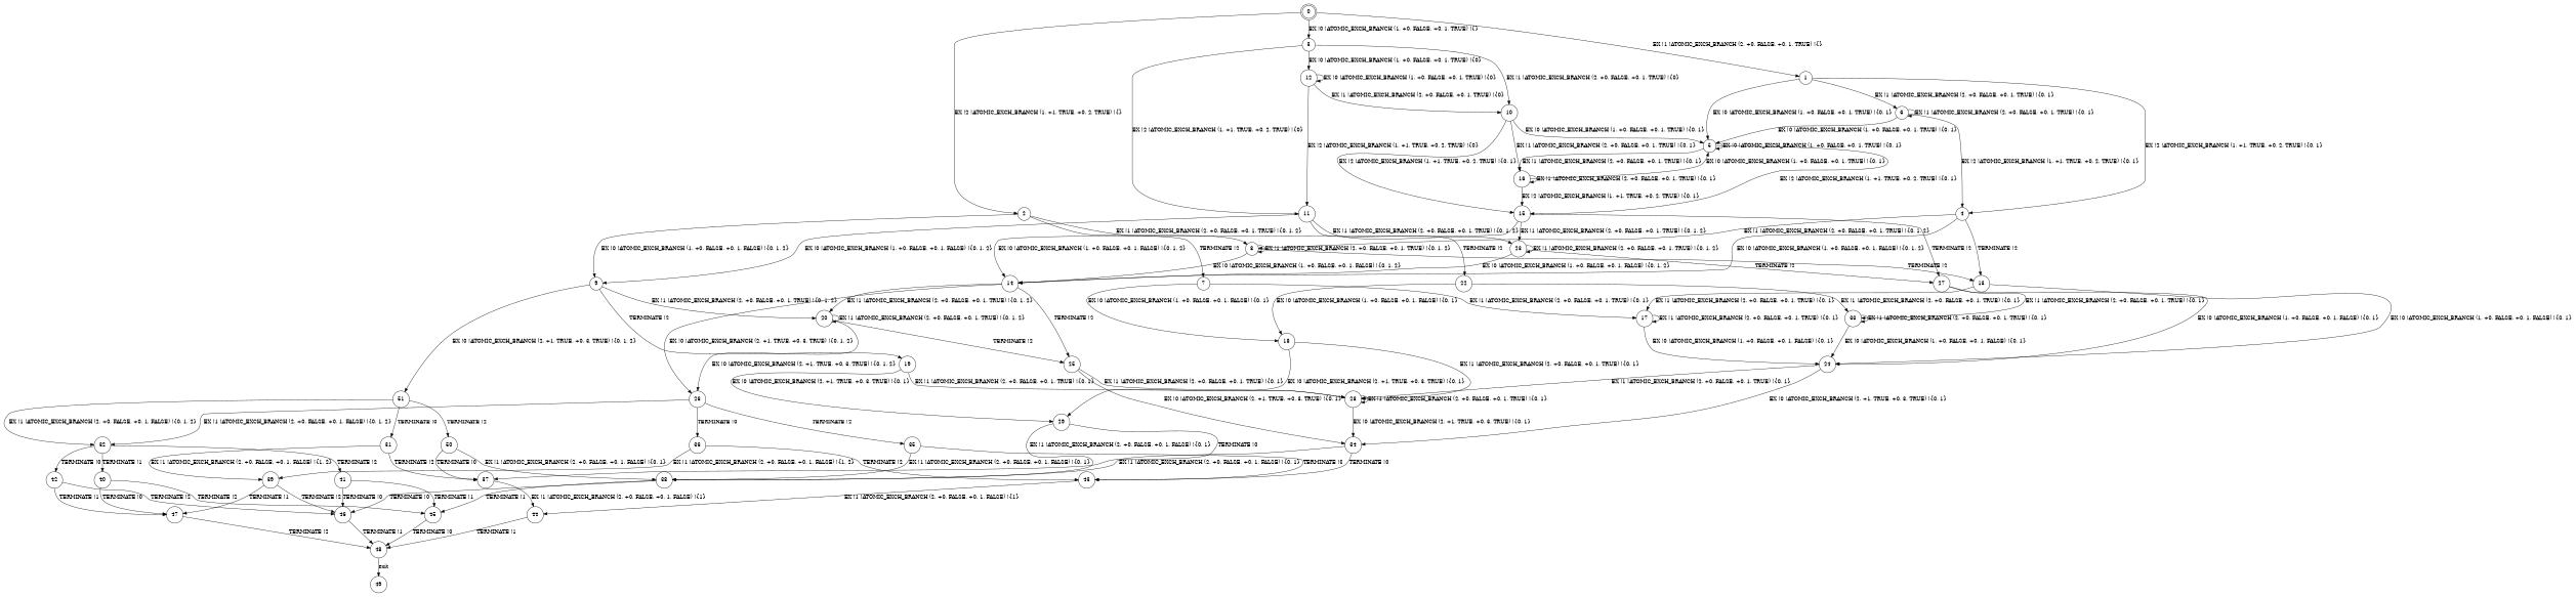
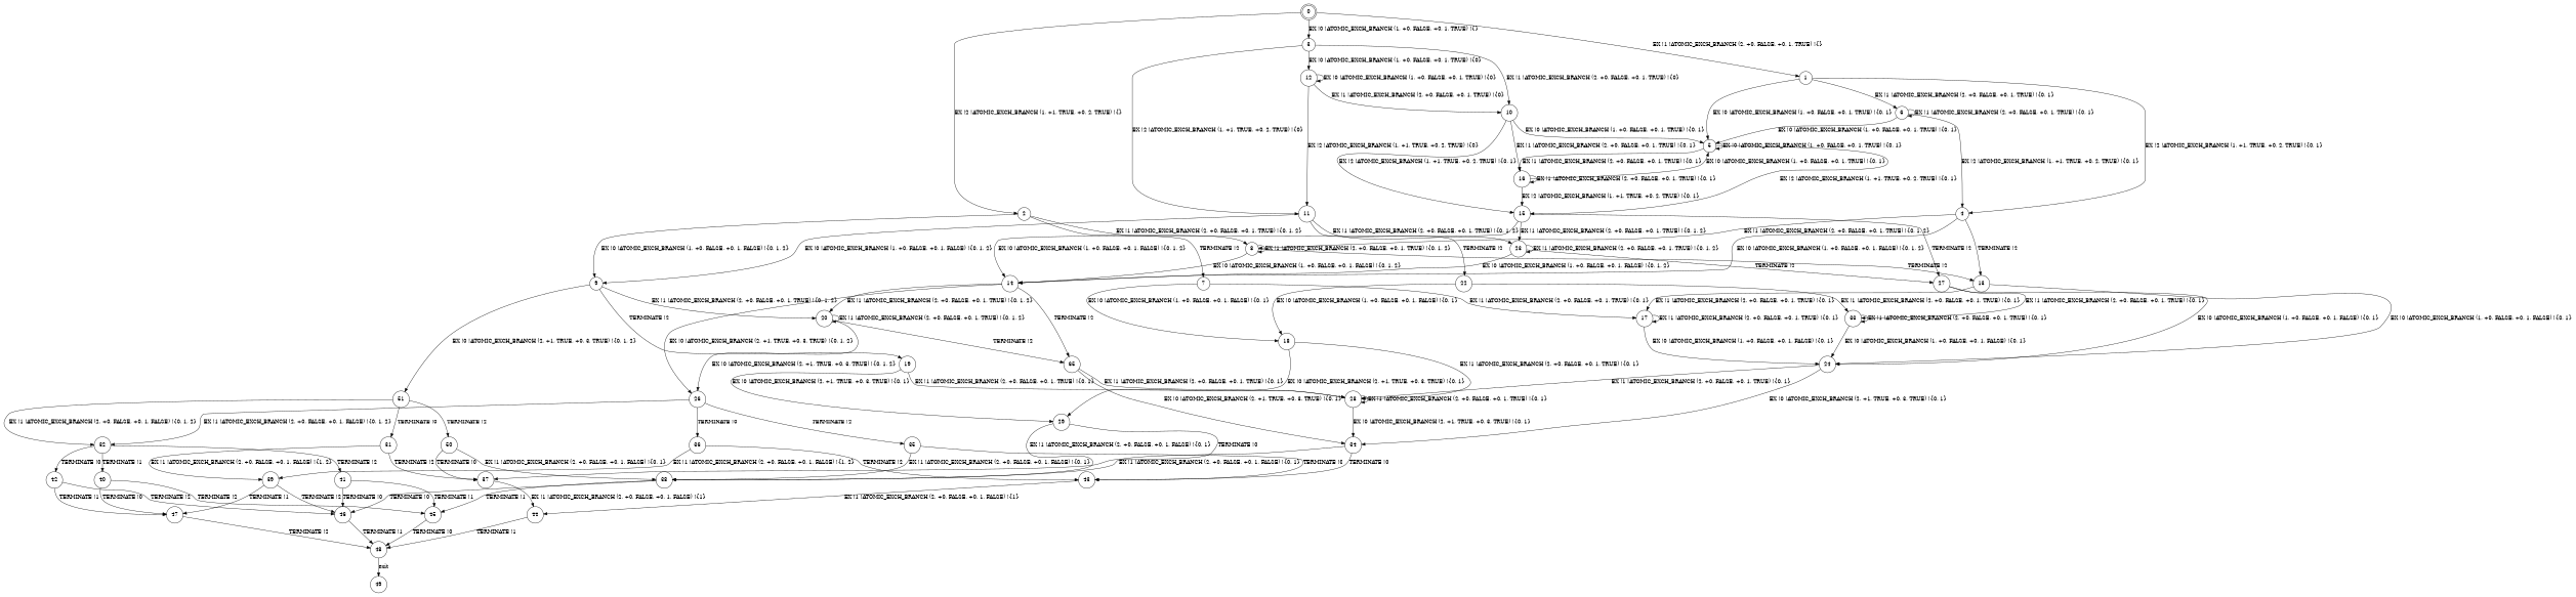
  digraph {
    node [shape=circle]
    0 [peripheries=2]
    1
    2
    3
    4
    5
    6
    7
    8
    9
    10
    11
    12
    13
    14
    15
    16
    17
    18
    19
    20
    n22 [label=51]
    22
    23
    24
-   25
+   25 [label=65]
    26
    27
    28
    29
    n31 [label=50]
    31
    32
    33
    34
    35
    36
    37
    38
    39
    40
    41
    42
    43
    44
    45
    46
    47
    48
    49
    0 -> 1 [label="EX !1 !ATOMIC_EXCH_BRANCH (2, +0, FALSE, +0, 1, TRUE) !{}"]
    0 -> 2 [label="EX !2 !ATOMIC_EXCH_BRANCH (1, +1, TRUE, +0, 2, TRUE) !{}"]
    0 -> 3 [label="EX !0 !ATOMIC_EXCH_BRANCH (1, +0, FALSE, +0, 1, TRUE) !{}"]
    1 -> 4 [label="EX !2 !ATOMIC_EXCH_BRANCH (1, +1, TRUE, +0, 2, TRUE) !{0, 1}"]
    1 -> 5 [label="EX !0 !ATOMIC_EXCH_BRANCH (1, +0, FALSE, +0, 1, TRUE) !{0, 1}"]
    1 -> 6 [label="EX !1 !ATOMIC_EXCH_BRANCH (2, +0, FALSE, +0, 1, TRUE) !{0, 1}"]
    2 -> 7 [label="TERMINATE !2"]
    2 -> 8 [label="EX !1 !ATOMIC_EXCH_BRANCH (2, +0, FALSE, +0, 1, TRUE) !{0, 1, 2}"]
    2 -> 9 [label="EX !0 !ATOMIC_EXCH_BRANCH (1, +0, FALSE, +0, 1, FALSE) !{0, 1, 2}"]
    3 -> 10 [label="EX !1 !ATOMIC_EXCH_BRANCH (2, +0, FALSE, +0, 1, TRUE) !{0}"]
    3 -> 11 [label="EX !2 !ATOMIC_EXCH_BRANCH (1, +1, TRUE, +0, 2, TRUE) !{0}"]
    3 -> 12 [label="EX !0 !ATOMIC_EXCH_BRANCH (1, +0, FALSE, +0, 1, TRUE) !{0}"]
    4 -> 8 [label="EX !1 !ATOMIC_EXCH_BRANCH (2, +0, FALSE, +0, 1, TRUE) !{0, 1, 2}"]
    4 -> 13 [label="TERMINATE !2"]
    4 -> 14 [label="EX !0 !ATOMIC_EXCH_BRANCH (1, +0, FALSE, +0, 1, FALSE) !{0, 1, 2}"]
    5 -> 5 [label="EX !0 !ATOMIC_EXCH_BRANCH (1, +0, FALSE, +0, 1, TRUE) !{0, 1}"]
    5 -> 15 [label="EX !2 !ATOMIC_EXCH_BRANCH (1, +1, TRUE, +0, 2, TRUE) !{0, 1}"]
    5 -> 16 [label="EX !1 !ATOMIC_EXCH_BRANCH (2, +0, FALSE, +0, 1, TRUE) !{0, 1}"]
    6 -> 4 [label="EX !2 !ATOMIC_EXCH_BRANCH (1, +1, TRUE, +0, 2, TRUE) !{0, 1}"]
    6 -> 5 [label="EX !0 !ATOMIC_EXCH_BRANCH (1, +0, FALSE, +0, 1, TRUE) !{0, 1}"]
    6 -> 6 [label="EX !1 !ATOMIC_EXCH_BRANCH (2, +0, FALSE, +0, 1, TRUE) !{0, 1}"]
    7 -> 17 [label="EX !1 !ATOMIC_EXCH_BRANCH (2, +0, FALSE, +0, 1, TRUE) !{0, 1}"]
    7 -> 18 [label="EX !0 !ATOMIC_EXCH_BRANCH (1, +0, FALSE, +0, 1, FALSE) !{0, 1}"]
    8 -> 8 [label="EX !1 !ATOMIC_EXCH_BRANCH (2, +0, FALSE, +0, 1, TRUE) !{0, 1, 2}"]
    8 -> 13 [label="TERMINATE !2"]
    8 -> 14 [label="EX !0 !ATOMIC_EXCH_BRANCH (1, +0, FALSE, +0, 1, FALSE) !{0, 1, 2}"]
    9 -> 19 [label="TERMINATE !2"]
    9 -> 20 [label="EX !1 !ATOMIC_EXCH_BRANCH (2, +0, FALSE, +0, 1, TRUE) !{0, 1, 2}"]
    9 -> n22 [label="EX !0 !ATOMIC_EXCH_BRANCH (2, +1, TRUE, +0, 3, TRUE) !{0, 1, 2}"]
    10 -> 5 [label="EX !0 !ATOMIC_EXCH_BRANCH (1, +0, FALSE, +0, 1, TRUE) !{0, 1}"]
    10 -> 15 [label="EX !2 !ATOMIC_EXCH_BRANCH (1, +1, TRUE, +0, 2, TRUE) !{0, 1}"]
    10 -> 16 [label="EX !1 !ATOMIC_EXCH_BRANCH (2, +0, FALSE, +0, 1, TRUE) !{0, 1}"]
    11 -> 9 [label="EX !0 !ATOMIC_EXCH_BRANCH (1, +0, FALSE, +0, 1, FALSE) !{0, 1, 2}"]
    11 -> 22 [label="TERMINATE !2"]
    11 -> 23 [label="EX !1 !ATOMIC_EXCH_BRANCH (2, +0, FALSE, +0, 1, TRUE) !{0, 1, 2}"]
    12 -> 10 [label="EX !1 !ATOMIC_EXCH_BRANCH (2, +0, FALSE, +0, 1, TRUE) !{0}"]
    12 -> 11 [label="EX !2 !ATOMIC_EXCH_BRANCH (1, +1, TRUE, +0, 2, TRUE) !{0}"]
    12 -> 12 [label="EX !0 !ATOMIC_EXCH_BRANCH (1, +0, FALSE, +0, 1, TRUE) !{0}"]
    13 -> 17 [label="EX !1 !ATOMIC_EXCH_BRANCH (2, +0, FALSE, +0, 1, TRUE) !{0, 1}"]
    13 -> 24 [label="EX !0 !ATOMIC_EXCH_BRANCH (1, +0, FALSE, +0, 1, FALSE) !{0, 1}"]
    14 -> 20 [label="EX !1 !ATOMIC_EXCH_BRANCH (2, +0, FALSE, +0, 1, TRUE) !{0, 1, 2}"]
    14 -> 25 [label="TERMINATE !2"]
    14 -> 26 [label="EX !0 !ATOMIC_EXCH_BRANCH (2, +1, TRUE, +0, 3, TRUE) !{0, 1, 2}"]
    15 -> 14 [label="EX !0 !ATOMIC_EXCH_BRANCH (1, +0, FALSE, +0, 1, FALSE) !{0, 1, 2}"]
    15 -> 23 [label="EX !1 !ATOMIC_EXCH_BRANCH (2, +0, FALSE, +0, 1, TRUE) !{0, 1, 2}"]
    15 -> 27 [label="TERMINATE !2"]
    16 -> 5 [label="EX !0 !ATOMIC_EXCH_BRANCH (1, +0, FALSE, +0, 1, TRUE) !{0, 1}"]
    16 -> 15 [label="EX !2 !ATOMIC_EXCH_BRANCH (1, +1, TRUE, +0, 2, TRUE) !{0, 1}"]
    16 -> 16 [label="EX !1 !ATOMIC_EXCH_BRANCH (2, +0, FALSE, +0, 1, TRUE) !{0, 1}"]
    17 -> 17 [label="EX !1 !ATOMIC_EXCH_BRANCH (2, +0, FALSE, +0, 1, TRUE) !{0, 1}"]
    17 -> 24 [label="EX !0 !ATOMIC_EXCH_BRANCH (1, +0, FALSE, +0, 1, FALSE) !{0, 1}"]
    18 -> 28 [label="EX !1 !ATOMIC_EXCH_BRANCH (2, +0, FALSE, +0, 1, TRUE) !{0, 1}"]
    18 -> 29 [label="EX !0 !ATOMIC_EXCH_BRANCH (2, +1, TRUE, +0, 3, TRUE) !{0, 1}"]
    19 -> 28 [label="EX !1 !ATOMIC_EXCH_BRANCH (2, +0, FALSE, +0, 1, TRUE) !{0, 1}"]
    19 -> 29 [label="EX !0 !ATOMIC_EXCH_BRANCH (2, +1, TRUE, +0, 3, TRUE) !{0, 1}"]
    20 -> 20 [label="EX !1 !ATOMIC_EXCH_BRANCH (2, +0, FALSE, +0, 1, TRUE) !{0, 1, 2}"]
    20 -> 25 [label="TERMINATE !2"]
    20 -> 26 [label="EX !0 !ATOMIC_EXCH_BRANCH (2, +1, TRUE, +0, 3, TRUE) !{0, 1, 2}"]
    n22 -> n31 [label="TERMINATE !2"]
    n22 -> 31 [label="TERMINATE !0"]
    n22 -> 32 [label="EX !1 !ATOMIC_EXCH_BRANCH (2, +0, FALSE, +0, 1, FALSE) !{0, 1, 2}"]
    22 -> 18 [label="EX !0 !ATOMIC_EXCH_BRANCH (1, +0, FALSE, +0, 1, FALSE) !{0, 1}"]
    22 -> 33 [label="EX !1 !ATOMIC_EXCH_BRANCH (2, +0, FALSE, +0, 1, TRUE) !{0, 1}"]
    23 -> 14 [label="EX !0 !ATOMIC_EXCH_BRANCH (1, +0, FALSE, +0, 1, FALSE) !{0, 1, 2}"]
    23 -> 23 [label="EX !1 !ATOMIC_EXCH_BRANCH (2, +0, FALSE, +0, 1, TRUE) !{0, 1, 2}"]
    23 -> 27 [label="TERMINATE !2"]
    24 -> 28 [label="EX !1 !ATOMIC_EXCH_BRANCH (2, +0, FALSE, +0, 1, TRUE) !{0, 1}"]
    24 -> 34 [label="EX !0 !ATOMIC_EXCH_BRANCH (2, +1, TRUE, +0, 3, TRUE) !{0, 1}"]
    25 -> 28 [label="EX !1 !ATOMIC_EXCH_BRANCH (2, +0, FALSE, +0, 1, TRUE) !{0, 1}"]
    25 -> 34 [label="EX !0 !ATOMIC_EXCH_BRANCH (2, +1, TRUE, +0, 3, TRUE) !{0, 1}"]
    26 -> 32 [label="EX !1 !ATOMIC_EXCH_BRANCH (2, +0, FALSE, +0, 1, FALSE) !{0, 1, 2}"]
    26 -> 35 [label="TERMINATE !2"]
    26 -> 36 [label="TERMINATE !0"]
    27 -> 24 [label="EX !0 !ATOMIC_EXCH_BRANCH (1, +0, FALSE, +0, 1, FALSE) !{0, 1}"]
    27 -> 33 [label="EX !1 !ATOMIC_EXCH_BRANCH (2, +0, FALSE, +0, 1, TRUE) !{0, 1}"]
    28 -> 28 [label="EX !1 !ATOMIC_EXCH_BRANCH (2, +0, FALSE, +0, 1, TRUE) !{0, 1}"]
    28 -> 34 [label="EX !0 !ATOMIC_EXCH_BRANCH (2, +1, TRUE, +0, 3, TRUE) !{0, 1}"]
    29 -> 37 [label="TERMINATE !0"]
    29 -> 38 [label="EX !1 !ATOMIC_EXCH_BRANCH (2, +0, FALSE, +0, 1, FALSE) !{0, 1}"]
    n31 -> 37 [label="TERMINATE !0"]
    n31 -> 38 [label="EX !1 !ATOMIC_EXCH_BRANCH (2, +0, FALSE, +0, 1, FALSE) !{0, 1}"]
    31 -> 37 [label="TERMINATE !2"]
    31 -> 39 [label="EX !1 !ATOMIC_EXCH_BRANCH (2, +0, FALSE, +0, 1, FALSE) !{1, 2}"]
    32 -> 40 [label="TERMINATE !1"]
    32 -> 41 [label="TERMINATE !2"]
    32 -> 42 [label="TERMINATE !0"]
    33 -> 24 [label="EX !0 !ATOMIC_EXCH_BRANCH (1, +0, FALSE, +0, 1, FALSE) !{0, 1}"]
    33 -> 33 [label="EX !1 !ATOMIC_EXCH_BRANCH (2, +0, FALSE, +0, 1, TRUE) !{0, 1}"]
    34 -> 38 [label="EX !1 !ATOMIC_EXCH_BRANCH (2, +0, FALSE, +0, 1, FALSE) !{0, 1}"]
    34 -> 43 [label="TERMINATE !0"]
    35 -> 38 [label="EX !1 !ATOMIC_EXCH_BRANCH (2, +0, FALSE, +0, 1, FALSE) !{0, 1}"]
    35 -> 43 [label="TERMINATE !0"]
    36 -> 39 [label="EX !1 !ATOMIC_EXCH_BRANCH (2, +0, FALSE, +0, 1, FALSE) !{1, 2}"]
    36 -> 43 [label="TERMINATE !2"]
    37 -> 44 [label="EX !1 !ATOMIC_EXCH_BRANCH (2, +0, FALSE, +0, 1, FALSE) !{1}"]
    38 -> 45 [label="TERMINATE !1"]
    38 -> 46 [label="TERMINATE !0"]
    39 -> 46 [label="TERMINATE !2"]
    39 -> 47 [label="TERMINATE !1"]
    40 -> 45 [label="TERMINATE !2"]
    40 -> 47 [label="TERMINATE !0"]
    41 -> 45 [label="TERMINATE !1"]
    41 -> 46 [label="TERMINATE !0"]
    42 -> 46 [label="TERMINATE !2"]
    42 -> 47 [label="TERMINATE !1"]
    43 -> 44 [label="EX !1 !ATOMIC_EXCH_BRANCH (2, +0, FALSE, +0, 1, FALSE) !{1}"]
    44 -> 48 [label="TERMINATE !1"]
    45 -> 48 [label="TERMINATE !0"]
    46 -> 48 [label="TERMINATE !1"]
    47 -> 48 [label="TERMINATE !2"]
    48 -> 49 [label=exit]
  }
